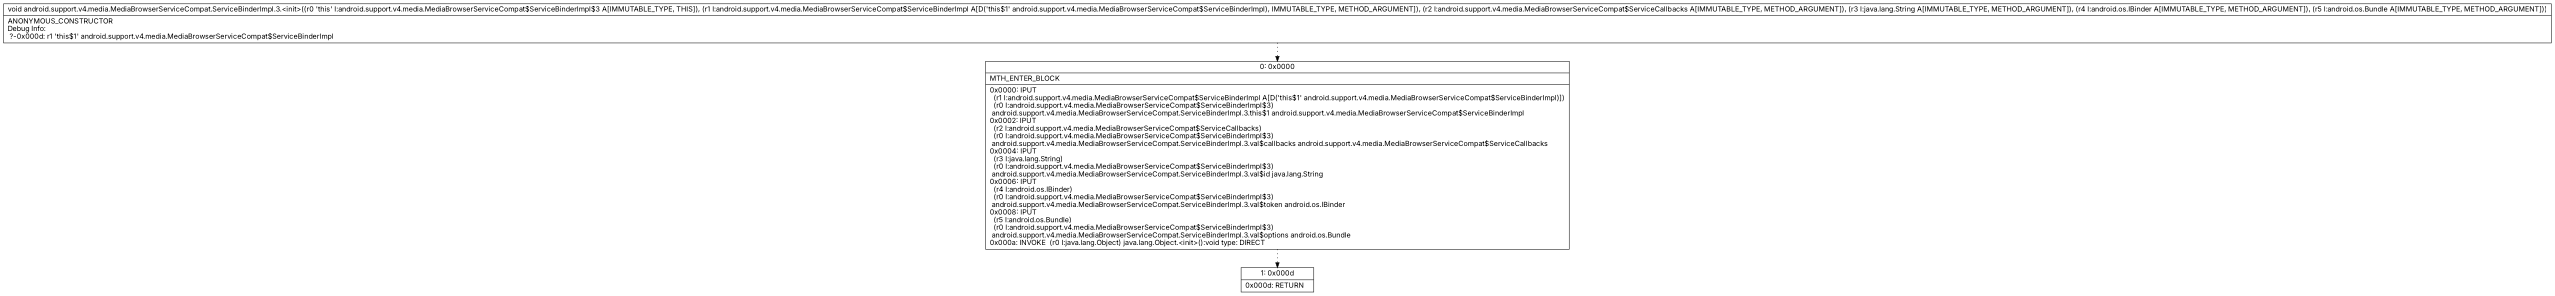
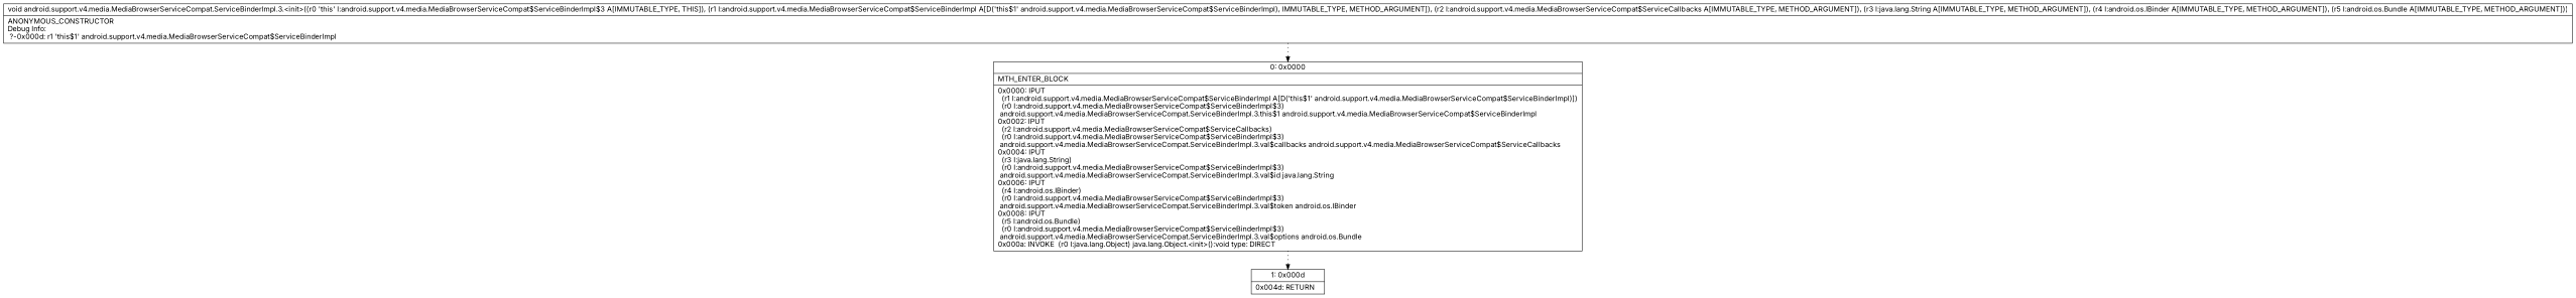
  digraph {
    fontname=Inter
    node [shape=record fontname=Inter]
    edge [style=dotted fontname=Inter]
    n1 [label="{0\:\ 0x0000|MTH_ENTER_BLOCK\l|0x0000: IPUT  \l  (r1 I:android.support.v4.media.MediaBrowserServiceCompat$ServiceBinderImpl A[D('this$1' android.support.v4.media.MediaBrowserServiceCompat$ServiceBinderImpl)])\l  (r0 I:android.support.v4.media.MediaBrowserServiceCompat$ServiceBinderImpl$3)\l android.support.v4.media.MediaBrowserServiceCompat.ServiceBinderImpl.3.this$1 android.support.v4.media.MediaBrowserServiceCompat$ServiceBinderImpl \l0x0002: IPUT  \l  (r2 I:android.support.v4.media.MediaBrowserServiceCompat$ServiceCallbacks)\l  (r0 I:android.support.v4.media.MediaBrowserServiceCompat$ServiceBinderImpl$3)\l android.support.v4.media.MediaBrowserServiceCompat.ServiceBinderImpl.3.val$callbacks android.support.v4.media.MediaBrowserServiceCompat$ServiceCallbacks \l0x0004: IPUT  \l  (r3 I:java.lang.String)\l  (r0 I:android.support.v4.media.MediaBrowserServiceCompat$ServiceBinderImpl$3)\l android.support.v4.media.MediaBrowserServiceCompat.ServiceBinderImpl.3.val$id java.lang.String \l0x0006: IPUT  \l  (r4 I:android.os.IBinder)\l  (r0 I:android.support.v4.media.MediaBrowserServiceCompat$ServiceBinderImpl$3)\l android.support.v4.media.MediaBrowserServiceCompat.ServiceBinderImpl.3.val$token android.os.IBinder \l0x0008: IPUT  \l  (r5 I:android.os.Bundle)\l  (r0 I:android.support.v4.media.MediaBrowserServiceCompat$ServiceBinderImpl$3)\l android.support.v4.media.MediaBrowserServiceCompat.ServiceBinderImpl.3.val$options android.os.Bundle \l0x000a: INVOKE  (r0 I:java.lang.Object) java.lang.Object.\<init\>():void type: DIRECT \l}"]
-   n2 [label="{1\:\ 0x000d|0x000d: RETURN   \l}"]
+   n2 [label="{1\:\ 0x000d|0x004d: RETURN   \l}"]
    n3 [label="{void android.support.v4.media.MediaBrowserServiceCompat.ServiceBinderImpl.3.\<init\>((r0 'this' I:android.support.v4.media.MediaBrowserServiceCompat$ServiceBinderImpl$3 A[IMMUTABLE_TYPE, THIS]), (r1 I:android.support.v4.media.MediaBrowserServiceCompat$ServiceBinderImpl A[D('this$1' android.support.v4.media.MediaBrowserServiceCompat$ServiceBinderImpl), IMMUTABLE_TYPE, METHOD_ARGUMENT]), (r2 I:android.support.v4.media.MediaBrowserServiceCompat$ServiceCallbacks A[IMMUTABLE_TYPE, METHOD_ARGUMENT]), (r3 I:java.lang.String A[IMMUTABLE_TYPE, METHOD_ARGUMENT]), (r4 I:android.os.IBinder A[IMMUTABLE_TYPE, METHOD_ARGUMENT]), (r5 I:android.os.Bundle A[IMMUTABLE_TYPE, METHOD_ARGUMENT]))  | ANONYMOUS_CONSTRUCTOR\lDebug Info:\l  ?\-0x000d: r1 'this$1' android.support.v4.media.MediaBrowserServiceCompat$ServiceBinderImpl\l}"]
    n1 -> n2
    n3 -> n1
  }
